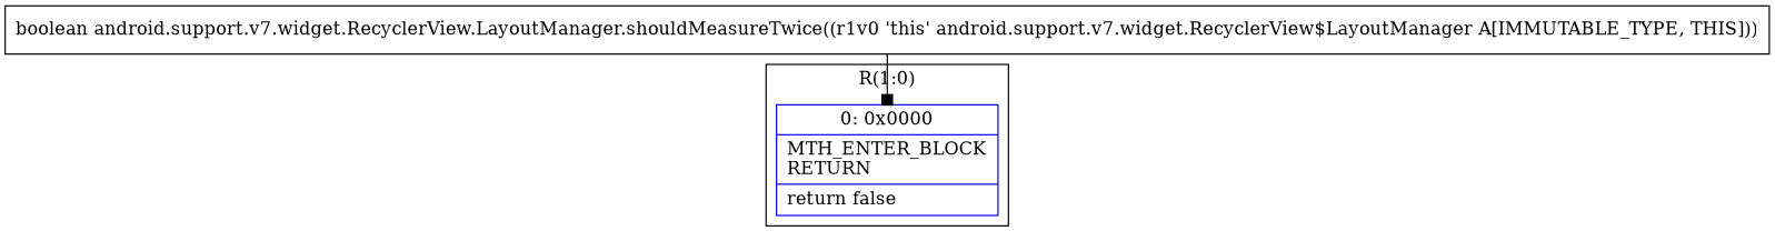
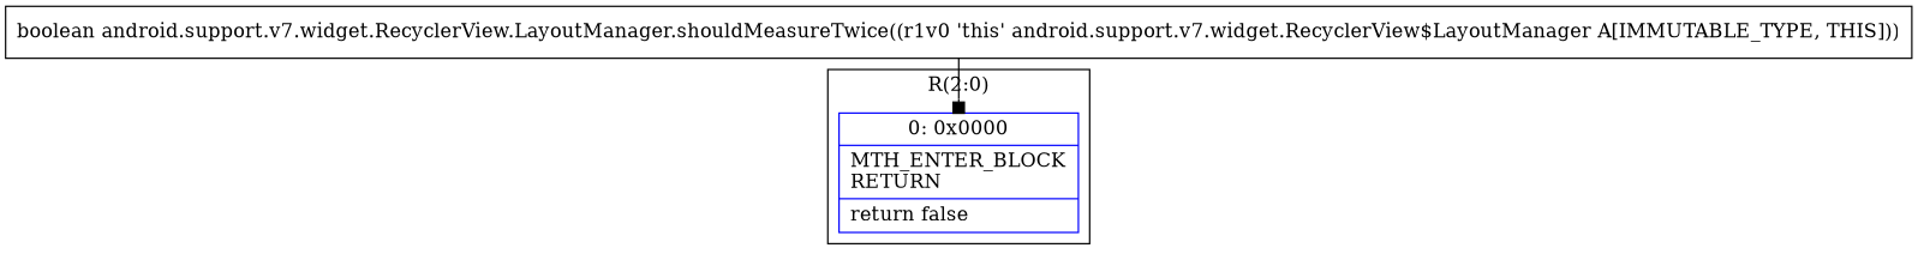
  digraph {
    fontname="DejaVu Serif"
    node [shape=record fontname="DejaVu Serif"]
    n1 [color=blue label="{0\:\ 0x0000|MTH_ENTER_BLOCK\lRETURN\l|return false\l}"]
    n2 [label="{boolean android.support.v7.widget.RecyclerView.LayoutManager.shouldMeasureTwice((r1v0 'this' android.support.v7.widget.RecyclerView$LayoutManager A[IMMUTABLE_TYPE, THIS])) }"]
    subgraph cluster_1 {
-     label="R(1:0)"
+     label="R(2:0)"
      n1
    }
    n2 -> n1 [arrowhead=box fontname="DejaVu Serif"]
  }
